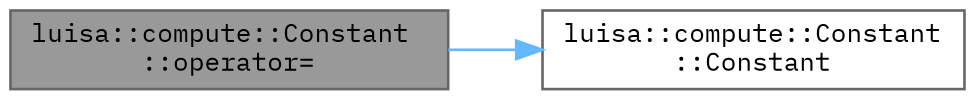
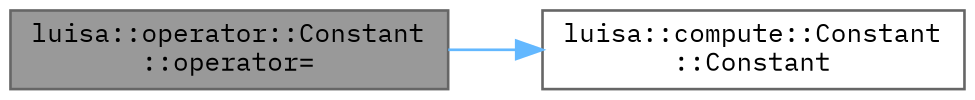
  digraph {
    rankdir=LR
    fontname="IBM Plex Mono"
    node [fontname="IBM Plex Mono" fontsize=10 shape=box style=filled]
-   n1 [color=gray40 fillcolor=grey60 fontcolor=black height=0.2 label="luisa::compute::Constant\l::operator=" width=0.4]
+   n1 [color=gray40 fillcolor=grey60 fontcolor=black height=0.2 label="luisa::operator::Constant\l::operator=" width=0.4]
    n2 [color=grey40 fillcolor=white height=0.2 label="luisa::compute::Constant\l::Constant" width=0.4]
    n1 -> n2 [color=steelblue1 fontname="IBM Plex Mono" fontsize=10 labelfontname=Helvetica labelfontsize=10 style=solid]
  }
